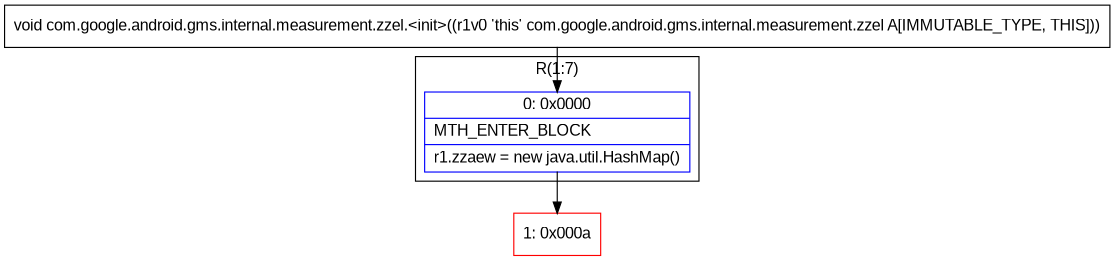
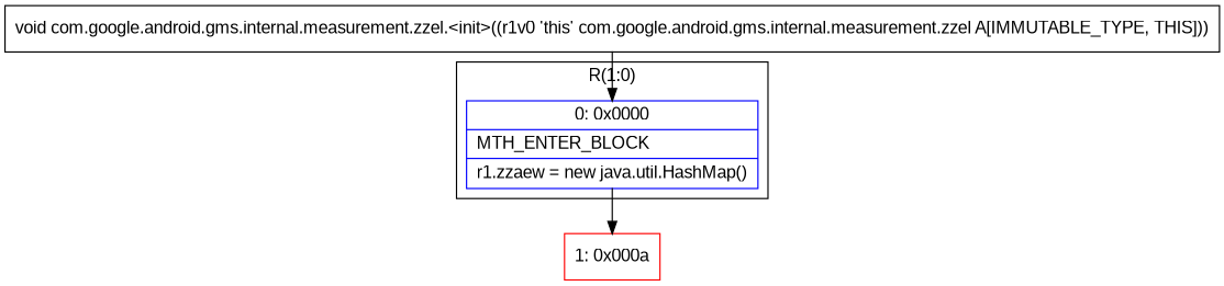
  digraph {
    fontname="Liberation Sans"
    node [shape=record fontname="Liberation Sans"]
    edge [fontname="Liberation Sans"]
    n1 [color=blue label="{0\:\ 0x0000|MTH_ENTER_BLOCK\l|r1.zzaew = new java.util.HashMap()\l}"]
    n2 [color=red label="{1\:\ 0x000a}"]
    n3 [label="{void com.google.android.gms.internal.measurement.zzel.\<init\>((r1v0 'this' com.google.android.gms.internal.measurement.zzel A[IMMUTABLE_TYPE, THIS])) }"]
    subgraph cluster_1 {
-     label="R(1:7)"
+     label="R(1:0)"
      n1
    }
    n1 -> n2
    n3 -> n1
  }
